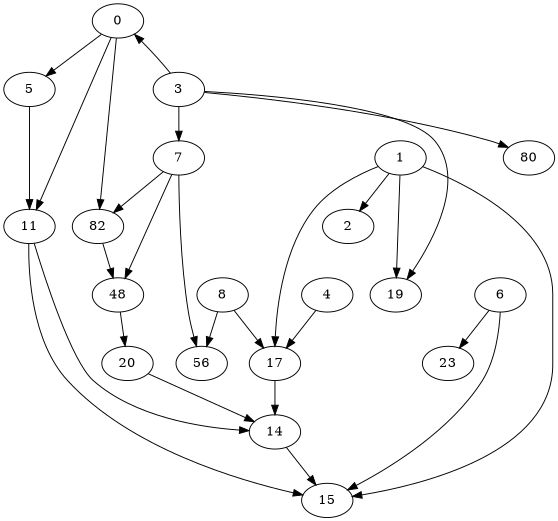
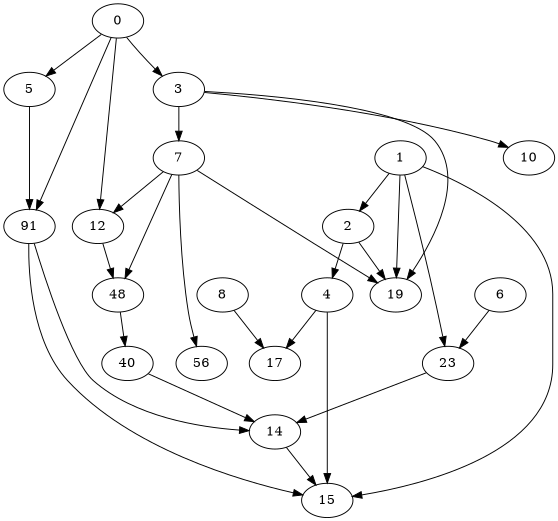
  digraph {
    "Duplicate states"=0
    GraphType=Random
    "Max states in OPEN"=0
    Modes="120000ms; topo-ordered tasks, ; Pruning: task equivalence, fixed order ready list, ; F-value: ; Optimisation: best schedule length (SL) optimisation on equal, "
    NumberOfTasks=21
    "Pruned using list schedule length"=83538
    "States removed from OPEN"=0
    TargetSystem="Homogeneous-2"
    "Time to schedule (ms)"=820
    "Total idle time"=2
    "Total schedule length"=55
    "Total sequential time"=103
    "Total states created"=185158
    node ["Finish time"=15 Processor=0 "Start time"=0 Weight=4]
    edge [Weight=46]
    0 ["Finish time"=5 Weight=5]
    3 ["Start time"=13 Weight=2]
    5 ["Finish time"=9 "Start time"=5]
-   12 ["Finish time"=31 "Start time"=25 Weight=6 label=82]
-   11 ["Finish time"=13 "Start time"=9]
-   10 ["Finish time"=22 "Start time"=18 label=80]
+   12 ["Finish time"=31 "Start time"=25 Weight=6]
+   11 ["Finish time"=13 "Start time"=9 label=91]
+   10 ["Finish time"=22 "Start time"=18]
    7 ["Finish time"=25 "Start time"=22 Weight=3]
    19 ["Finish time"=50 "Start time"=41 Weight=9]
    n9 ["Finish time"=33 "Start time"=31 Weight=2 label=48]
    15 ["Finish time"=40 Processor=1 "Start time"=36]
    14 ["Finish time"=35 Processor=1 "Start time"=32 Weight=3]
    n12 ["Finish time"=41 "Start time"=33 Weight=8 label=56]
    8 ["Finish time"=18 "Start time"=15 Weight=3]
    17 ["Finish time"=51 Processor=1 "Start time"=41 Weight=10]
-   20 ["Finish time"=55 Processor=1 "Start time"=51]
+   20 ["Finish time"=55 Processor=1 "Start time"=51 label=40]
    6 ["Finish time"=27 Processor=1 "Start time"=23]
    n17 ["Finish time"=32 Processor=1 "Start time"=27 Weight=5 label=23]
    1 ["Finish time"=8 Processor=1 Weight=8]
    2 ["Finish time"=11 Processor=1 "Start time"=8 Weight=3]
    4 [Processor=1 "Start time"=11]
-   3 -> 0 [Weight=23]
+   0 -> 3 [Weight=23]
    0 -> 5 [Weight=28]
    0 -> 12 [Weight=32]
    0 -> 11 [Weight=32]
    3 -> 10
    3 -> 7 [Weight=28]
    3 -> 19 [Weight=14]
    5 -> 11 [Weight=32]
    12 -> n9
    11 -> 15 [Weight=23]
    11 -> 14 [Weight=18]
    7 -> 12 [Weight=42]
+   7 -> 19 [Weight=18]
    7 -> n9 [Weight=42]
    7 -> n12 [Weight=37]
    n9 -> 20 [Weight=18]
    14 -> 15
-   8 -> n12
    8 -> 17 [Weight=23]
    20 -> 14 [Weight=23]
-   6 -> 15 [Weight=28]
+   4 -> 15 [Weight=28]
    6 -> n17
-   17 -> 14
+   n17 -> 14
    1 -> 19 [Weight=32]
    1 -> 15 [Weight=32]
-   1 -> 17 [Weight=18]
+   1 -> n17 [Weight=18]
    1 -> 2 [Weight=18]
+   2 -> 19 [Weight=14]
+   2 -> 4 [Weight=42]
    4 -> 17 [Weight=18]
  }
